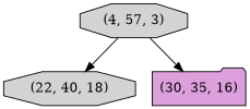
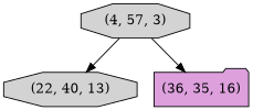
  digraph {
    node [fillcolor=lightgrey shape=octagon style=filled]
    "(4, 57, 3)"
-   "(22, 40, 13)" [label="(22, 40, 18)"]
-   "(30, 35, 16)" [fillcolor=plum shape=folder]
+   "(22, 40, 13)"
+   "(30, 35, 16)" [fillcolor=plum shape=folder label="(36, 35, 16)"]
    "(4, 57, 3)" -> "(22, 40, 13)"
    "(4, 57, 3)" -> "(30, 35, 16)"
  }
